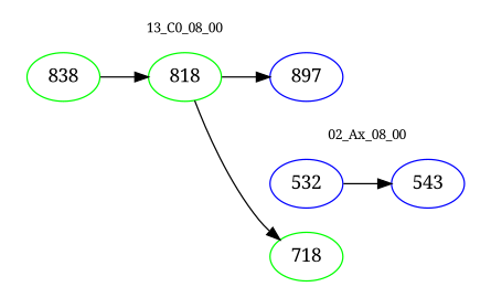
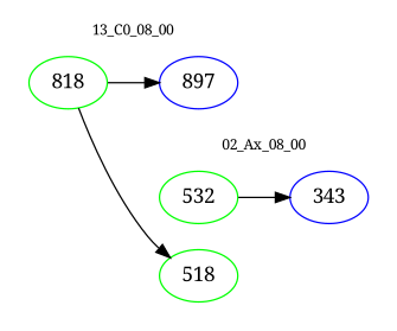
  digraph {
    fontname="Noto Serif"
    rankdir=LR
    node [color=green fontname="Noto Serif"]
    edge [color=black fontname="Noto Serif"]
-   n1 [color=blue label=532]
-   n2 [label=718]
-   n3 [color=blue label=543]
-   n4 [label=838]
+   n1 [label=532]
+   n2 [label=518]
+   n3 [color=blue label=343]
    n5 [label=818]
    n6 [color=blue label=897]
    subgraph cluster_1 {
      color=white
      fontsize=10
      label="02_Ax_08_00"
      n1
      n2
      n3
    }
    subgraph cluster_2 {
      color=white
      fontsize=10
      label="13_C0_08_00"
-     n4
      n5
      n6
    }
    n1 -> n3
-   n4 -> n5
    n5 -> n2
    n5 -> n6
  }
